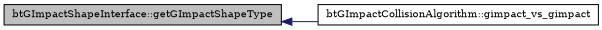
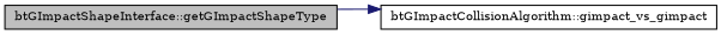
  digraph {
    rankdir=LR
    fontname="DejaVu Serif"
    node [color=black fontname="DejaVu Serif" fontsize=10 shape=record]
    n1 [fillcolor=grey75 fontcolor=black height=0.2 label="btGImpactShapeInterface::getGImpactShapeType" style=filled width=0.4]
    n2 [height=0.2 label="btGImpactCollisionAlgorithm::gimpact_vs_gimpact" width=0.4]
-   n1 -> n2 [color=midnightblue dir=back fontname="DejaVu Serif" fontsize=10 labelfontname=FreeSans labelfontsize=10 style=solid]
+   n2 -> n1 [color=midnightblue dir=back fontname="DejaVu Serif" fontsize=10 labelfontname=FreeSans labelfontsize=10 style=solid]
  }
